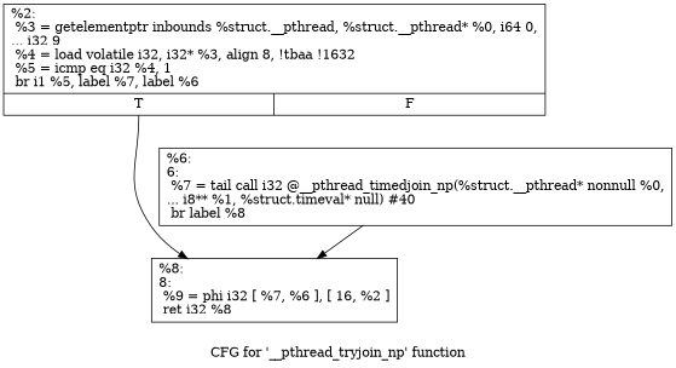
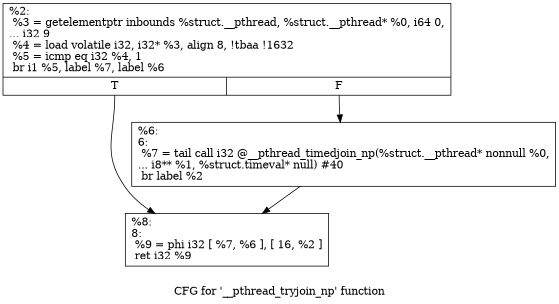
  digraph {
    label="CFG for '__pthread_tryjoin_np' function"
    node [shape=record]
    n1 [label="{%2:\l  %3 = getelementptr inbounds %struct.__pthread, %struct.__pthread* %0, i64 0,\l... i32 9\l  %4 = load volatile i32, i32* %3, align 8, !tbaa !1632\l  %5 = icmp eq i32 %4, 1\l  br i1 %5, label %7, label %6\l|{<s0>T|<s1>F}}"]
-   n2 [label="{%8:\l8:                                                \l  %9 = phi i32 [ %7, %6 ], [ 16, %2 ]\l  ret i32 %8\l}"]
-   n3 [label="{%6:\l6:                                                \l  %7 = tail call i32 @__pthread_timedjoin_np(%struct.__pthread* nonnull %0,\l... i8** %1, %struct.timeval* null) #40\l  br label %8\l}"]
+   n2 [label="{%8:\l8:                                                \l  %9 = phi i32 [ %7, %6 ], [ 16, %2 ]\l  ret i32 %9\l}"]
+   n3 [label="{%6:\l6:                                                \l  %7 = tail call i32 @__pthread_timedjoin_np(%struct.__pthread* nonnull %0,\l... i8** %1, %struct.timeval* null) #40\l  br label %2\l}"]
    n1 -> n2 [tailport=s0]
+   n1 -> n3 [tailport=s1]
    n3 -> n2
  }
